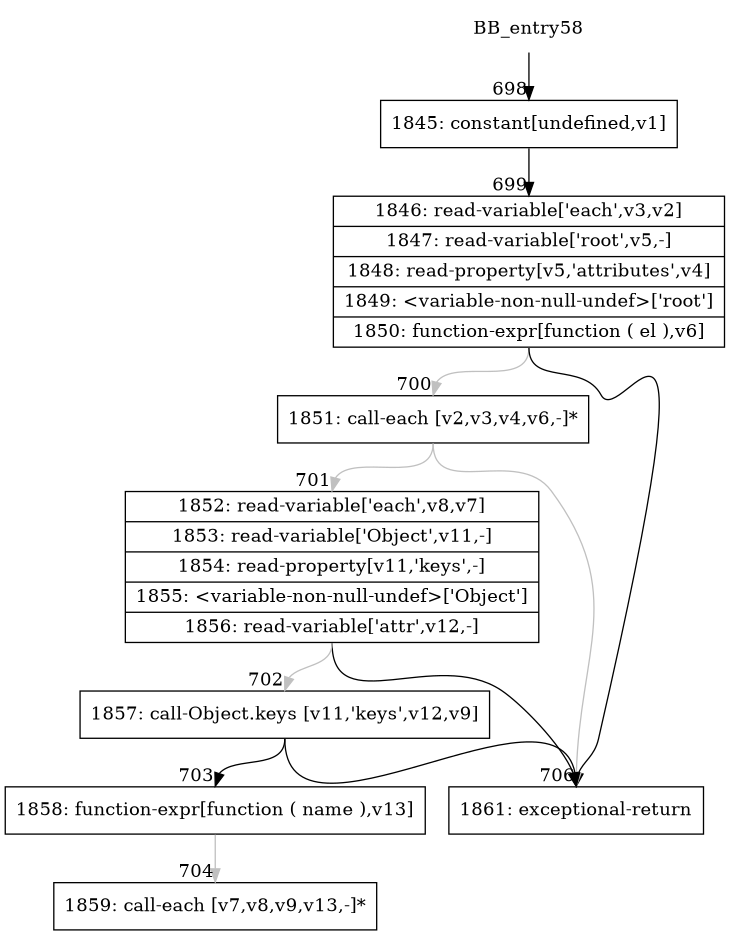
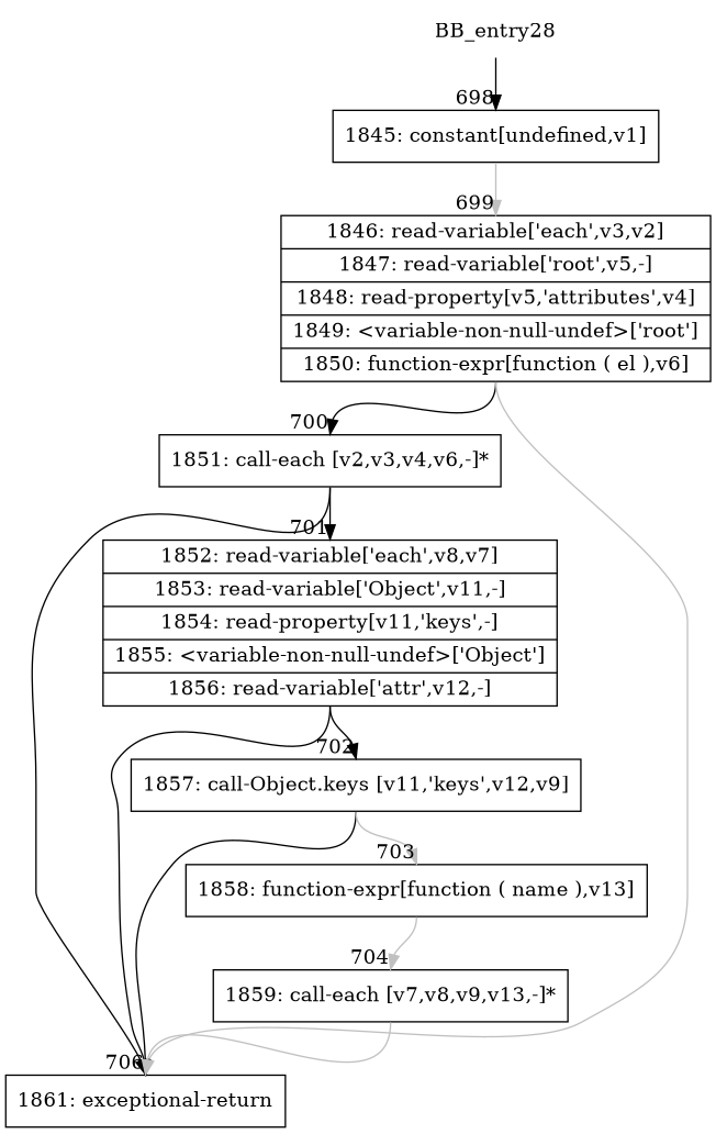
  digraph {
    rankdir=TD
    node [shape=record]
    edge [headport=n tailport=s]
-   BB_entry58 [shape=none]
+   BB_entry58 [shape=none label=BB_entry28]
    n2 [label="{1845: constant[undefined,v1]}"]
    n3 [label="{1846: read-variable['each',v3,v2]|1847: read-variable['root',v5,-]|1848: read-property[v5,'attributes',v4]|1849: \<variable-non-null-undef\>['root']|1850: function-expr[function ( el ),v6]}"]
    n4 [label="{1851: call-each [v2,v3,v4,v6,-]*}"]
    n5 [label="{1861: exceptional-return}"]
    n6 [label="{1852: read-variable['each',v8,v7]|1853: read-variable['Object',v11,-]|1854: read-property[v11,'keys',-]|1855: \<variable-non-null-undef\>['Object']|1856: read-variable['attr',v12,-]}"]
    n7 [label="{1857: call-Object.keys [v11,'keys',v12,v9]}"]
    n8 [label="{1858: function-expr[function ( name ),v13]}"]
    n9 [label="{1859: call-each [v7,v8,v9,v13,-]*}"]
    BB_entry58 -> n2 [headlabel="    698"]
-   n2 -> n3 [headlabel="      699"]
-   n3 -> n4 [headlabel="      700" color=gray]
-   n3 -> n5 [color=black headlabel="      706"]
-   n4 -> n5 [color=gray]
-   n4 -> n6 [headlabel="      701" color=gray]
+   n2 -> n3 [headlabel="      699" color=gray]
+   n3 -> n4 [headlabel="      700"]
+   n3 -> n5 [color=gray headlabel="      706"]
+   n4 -> n5 [color=black]
+   n4 -> n6 [headlabel="      701"]
    n6 -> n5 [color=black]
-   n6 -> n7 [headlabel="      702" color=gray]
+   n6 -> n7 [headlabel="      702"]
    n7 -> n5 [color=black]
-   n7 -> n8 [headlabel="      703"]
+   n7 -> n8 [headlabel="      703" color=gray]
    n8 -> n9 [color=gray headlabel="      704"]
+   n9 -> n5 [color=gray]
  }
